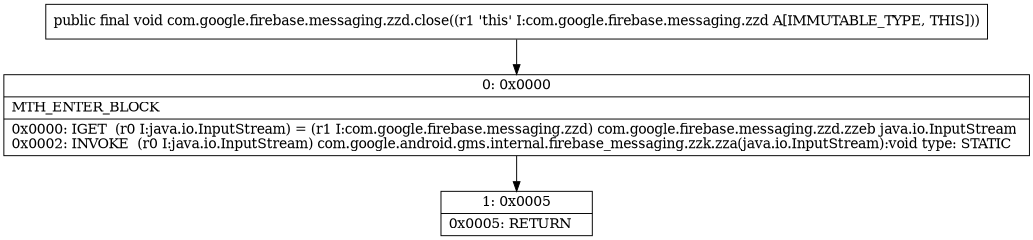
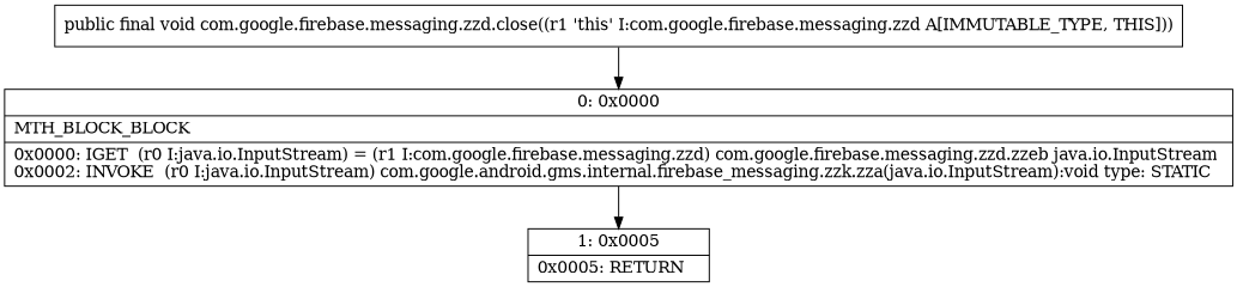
  digraph {
    node [shape=record]
-   n1 [label="{0\:\ 0x0000|MTH_ENTER_BLOCK\l|0x0000: IGET  (r0 I:java.io.InputStream) = (r1 I:com.google.firebase.messaging.zzd) com.google.firebase.messaging.zzd.zzeb java.io.InputStream \l0x0002: INVOKE  (r0 I:java.io.InputStream) com.google.android.gms.internal.firebase_messaging.zzk.zza(java.io.InputStream):void type: STATIC \l}"]
+   n1 [label="{0\:\ 0x0000|MTH_BLOCK_BLOCK\l|0x0000: IGET  (r0 I:java.io.InputStream) = (r1 I:com.google.firebase.messaging.zzd) com.google.firebase.messaging.zzd.zzeb java.io.InputStream \l0x0002: INVOKE  (r0 I:java.io.InputStream) com.google.android.gms.internal.firebase_messaging.zzk.zza(java.io.InputStream):void type: STATIC \l}"]
    n2 [label="{1\:\ 0x0005|0x0005: RETURN   \l}"]
    n3 [label="{public final void com.google.firebase.messaging.zzd.close((r1 'this' I:com.google.firebase.messaging.zzd A[IMMUTABLE_TYPE, THIS])) }"]
    n1 -> n2
    n3 -> n1
  }
